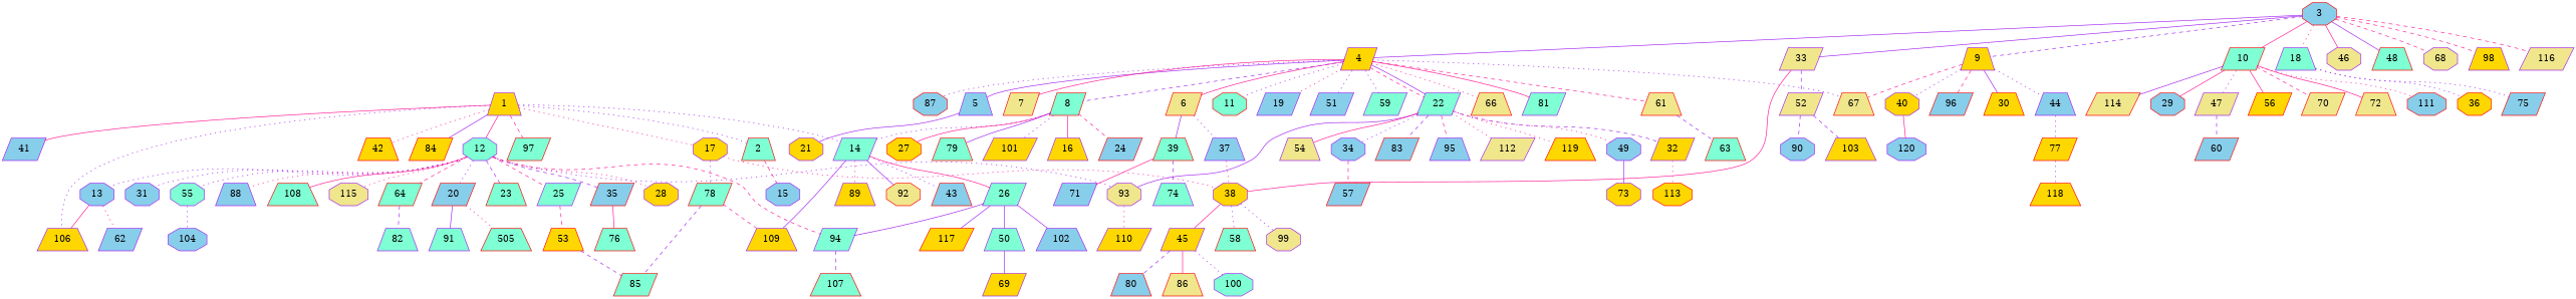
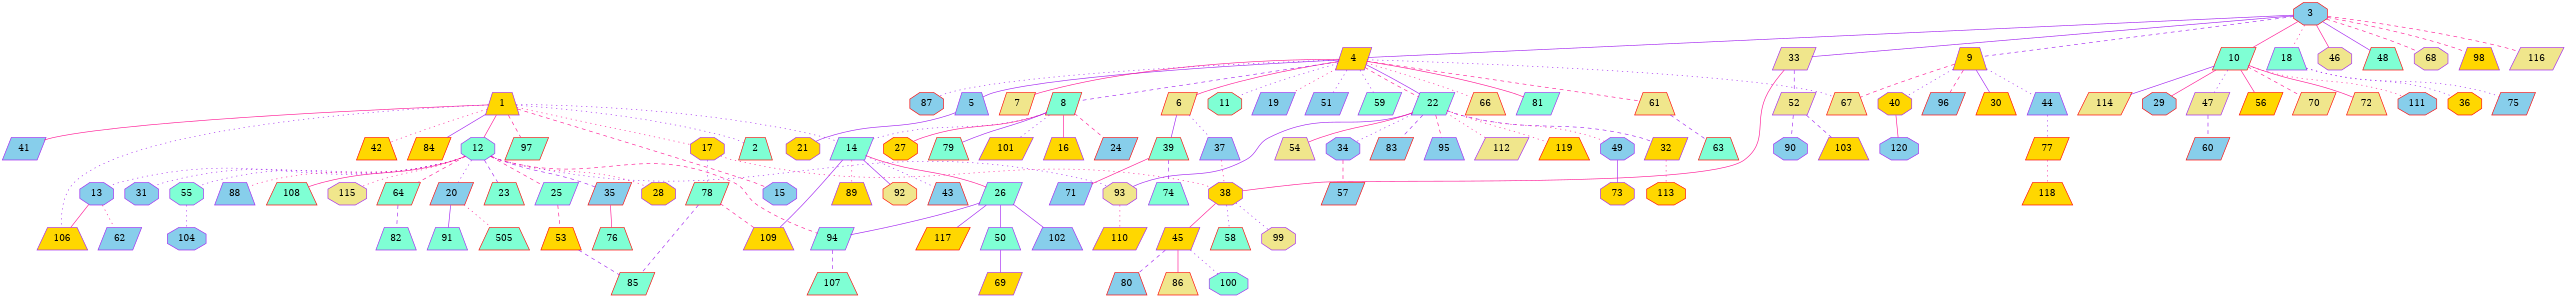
  graph {
    node [color=purple fillcolor=aquamarine shape=parallelogram style=filled]
    edge [color=purple style=dotted]
    1 [fillcolor=gold shape=trapezium]
    2 [color=red shape=trapezium]
    12 [shape=octagon]
    14
    15 [fillcolor=skyblue shape=octagon]
    17 [fillcolor=gold shape=octagon]
    41 [fillcolor=skyblue]
    42 [color=red fillcolor=gold shape=trapezium]
    84 [color=red fillcolor=gold]
    97 [color=red]
    106 [fillcolor=gold shape=trapezium]
    3 [color=red fillcolor=skyblue shape=octagon]
    4 [fillcolor=gold]
    9 [fillcolor=gold shape=trapezium]
    10 [color=red]
    18 [shape=trapezium]
    33 [fillcolor=khaki]
    46 [fillcolor=khaki shape=octagon]
    48 [color=red shape=trapezium]
    68 [fillcolor=khaki shape=octagon]
    98 [fillcolor=gold shape=trapezium]
    116 [fillcolor=khaki]
    13 [fillcolor=skyblue shape=octagon]
    20 [color=red fillcolor=skyblue]
    23 [color=red shape=trapezium]
    25
    28 [fillcolor=gold shape=octagon]
    31 [fillcolor=skyblue shape=octagon]
    35 [color=red fillcolor=skyblue]
    55 [shape=octagon]
    64 [color=red]
    88 [fillcolor=skyblue shape=trapezium]
    93 [fillcolor=khaki shape=octagon]
    94
    108 [color=red shape=trapezium]
    115 [fillcolor=khaki shape=octagon]
    26
    43 [color=red fillcolor=skyblue shape=trapezium]
    89 [fillcolor=gold shape=trapezium]
    92 [color=red fillcolor=khaki shape=octagon]
    109 [fillcolor=gold shape=trapezium]
    38 [fillcolor=gold shape=octagon]
    78 [color=red]
    5 [fillcolor=skyblue shape=trapezium]
    6 [color=red fillcolor=khaki]
    7 [color=red fillcolor=khaki]
    8 [color=red]
    11 [color=red shape=octagon]
    19 [fillcolor=skyblue]
    22
    51 [fillcolor=skyblue]
    59
    61 [color=red fillcolor=khaki shape=trapezium]
    66 [color=red fillcolor=khaki shape=trapezium]
    67 [color=red fillcolor=khaki shape=trapezium]
    81
    87 [color=red fillcolor=skyblue shape=octagon]
    30 [color=red fillcolor=gold shape=trapezium]
    40 [fillcolor=gold shape=octagon]
    44 [fillcolor=skyblue shape=trapezium]
    96 [color=red fillcolor=skyblue]
    29 [color=red fillcolor=skyblue shape=octagon]
    47 [fillcolor=khaki]
    56 [color=red fillcolor=gold]
    70 [color=red fillcolor=khaki]
    72 [color=red fillcolor=khaki shape=trapezium]
    111 [color=red fillcolor=skyblue shape=octagon]
    114 [color=red fillcolor=khaki]
    36 [color=red fillcolor=gold shape=octagon]
    75 [color=red fillcolor=skyblue]
    52 [fillcolor=khaki]
    21 [fillcolor=gold shape=octagon]
    37 [fillcolor=skyblue shape=trapezium]
    39 [color=red shape=trapezium]
    16 [fillcolor=gold shape=trapezium]
    24 [color=red fillcolor=skyblue]
    27 [color=red fillcolor=gold shape=octagon]
    79 [color=red shape=trapezium]
    101 [fillcolor=gold]
    32 [fillcolor=gold]
    34 [fillcolor=skyblue shape=octagon]
    49 [fillcolor=skyblue shape=octagon]
    54 [fillcolor=khaki shape=trapezium]
    83 [color=red fillcolor=skyblue]
    95 [fillcolor=skyblue shape=trapezium]
    112 [fillcolor=khaki]
    119 [color=red fillcolor=gold shape=trapezium]
    63 [color=red shape=trapezium]
    71 [fillcolor=skyblue]
    74 [shape=trapezium]
    120 [fillcolor=skyblue shape=octagon]
    77 [color=red fillcolor=gold]
    60 [color=red fillcolor=skyblue]
    62 [fillcolor=skyblue]
    91 [shape=trapezium]
    n96 [color=red label=505 shape=trapezium]
    53 [color=red fillcolor=gold shape=trapezium]
    76 [color=red shape=trapezium]
    104 [fillcolor=skyblue shape=octagon]
    82 [shape=trapezium]
    110 [fillcolor=gold]
    107 [color=red shape=trapezium]
    50 [shape=trapezium]
    102 [fillcolor=skyblue shape=trapezium]
    117 [color=red fillcolor=gold]
    45 [fillcolor=gold]
    58 [color=red shape=trapezium]
    99 [fillcolor=khaki shape=octagon]
    85 [color=red]
    113 [color=red fillcolor=gold shape=octagon]
    57 [color=red fillcolor=skyblue]
    73 [fillcolor=gold shape=octagon]
    69 [fillcolor=gold]
    90 [fillcolor=skyblue shape=octagon]
    103 [fillcolor=gold shape=trapezium]
    80 [color=red fillcolor=skyblue shape=trapezium]
    86 [color=red fillcolor=khaki shape=trapezium]
    100 [shape=octagon]
    118 [color=red fillcolor=gold shape=trapezium]
    1 -- 2
    1 -- 12 [color=deeppink style=solid]
    1 -- 14
-   2 -- 15 [color=deeppink style=dashed]
+   1 -- 15 [color=deeppink style=dashed]
    1 -- 17 [color=deeppink]
    1 -- 41 [color=deeppink style=solid]
    1 -- 42 [color=deeppink]
    1 -- 84 [style=solid]
    1 -- 97 [color=deeppink style=dashed]
    1 -- 106
    12 -- 13
    12 -- 20
    12 -- 23 [style=dashed]
    12 -- 25 [color=deeppink style=dashed]
    12 -- 28 [color=deeppink]
    12 -- 31
    12 -- 35 [style=dashed]
    12 -- 55
    12 -- 64 [color=deeppink style=dashed]
    12 -- 88 [color=deeppink]
    12 -- 93
    12 -- 94 [color=deeppink style=dashed]
    12 -- 108 [color=deeppink style=solid]
    12 -- 115 [color=deeppink]
    14 -- 26 [color=deeppink style=solid]
    14 -- 43
    14 -- 89 [color=deeppink]
    14 -- 92 [style=solid]
    14 -- 109 [style=solid]
    17 -- 38 [color=deeppink]
    17 -- 78
    3 -- 4 [style=solid]
    3 -- 9 [style=dashed]
    3 -- 10 [color=deeppink style=solid]
    3 -- 18 [color=deeppink]
    3 -- 33 [style=solid]
    3 -- 46 [color=deeppink style=solid]
    3 -- 48 [style=solid]
    3 -- 68 [color=deeppink style=dashed]
    3 -- 98 [color=deeppink style=dashed]
    3 -- 116 [color=deeppink style=dashed]
    4 -- 5 [style=solid]
    4 -- 6 [color=deeppink style=solid]
    4 -- 7 [color=deeppink style=solid]
    4 -- 8 [style=dashed]
    4 -- 11
    4 -- 19 [color=deeppink]
    4 -- 22 [color=deeppink style=dashed]
    4 -- 22 [style=solid]
    4 -- 51
    4 -- 59
    4 -- 61 [color=deeppink style=dashed]
    4 -- 66 [color=deeppink]
    4 -- 67
    4 -- 81 [color=deeppink style=solid]
    4 -- 87
    9 -- 67 [color=deeppink style=dashed]
    9 -- 30 [style=solid]
    9 -- 40
    9 -- 44
    9 -- 96 [color=deeppink style=dashed]
    10 -- 29 [color=deeppink style=solid]
    10 -- 47
    10 -- 56 [color=deeppink style=solid]
    10 -- 70 [color=deeppink style=dashed]
    10 -- 72 [color=deeppink style=solid]
    10 -- 111 [color=deeppink]
    10 -- 114 [style=solid]
    18 -- 36
    18 -- 75
    33 -- 38 [color=deeppink style=solid]
    33 -- 52 [style=dashed]
    13 -- 106 [color=deeppink style=solid]
    13 -- 62 [color=deeppink]
    20 -- 91 [style=solid]
    20 -- n96 [color=deeppink]
    25 -- 53 [color=deeppink style=dashed]
    35 -- 76 [color=deeppink style=solid]
    55 -- 104
    64 -- 82 [style=dashed]
    93 -- 110 [color=deeppink]
    94 -- 107 [style=dashed]
    26 -- 94 [style=solid]
    26 -- 50 [style=solid]
    26 -- 102 [style=solid]
    26 -- 117 [style=solid]
    38 -- 45 [color=deeppink style=solid]
    38 -- 58
    38 -- 99
    78 -- 109 [color=deeppink style=dashed]
    78 -- 85 [style=dashed]
    5 -- 21 [style=solid]
    6 -- 37
    6 -- 39 [style=solid]
    8 -- 14
    8 -- 16 [color=deeppink style=solid]
    8 -- 24 [color=deeppink style=dashed]
    8 -- 27 [color=deeppink style=solid]
    8 -- 79 [style=solid]
    8 -- 101
    22 -- 93 [style=solid]
    22 -- 32 [style=dashed]
    22 -- 34
    22 -- 49 [color=deeppink]
    22 -- 54 [color=deeppink style=solid]
    22 -- 83 [style=dashed]
    22 -- 95 [color=deeppink style=dashed]
    22 -- 112 [color=deeppink]
    22 -- 119 [color=deeppink]
    61 -- 63 [style=dashed]
    40 -- 120 [color=deeppink style=solid]
    44 -- 77
    47 -- 60 [style=dashed]
    52 -- 90 [style=dashed]
    52 -- 103 [style=dashed]
    37 -- 38 [color=deeppink]
    39 -- 71 [color=deeppink style=solid]
    39 -- 74 [style=dashed]
    32 -- 113 [color=deeppink]
    34 -- 57 [color=deeppink style=dashed]
    49 -- 73 [style=solid]
-   77 -- 118
+   77 -- 118 [color=deeppink]
    53 -- 85 [style=dashed]
    50 -- 69 [style=solid]
    45 -- 80 [style=dashed]
    45 -- 86 [color=deeppink style=solid]
    45 -- 100
  }
